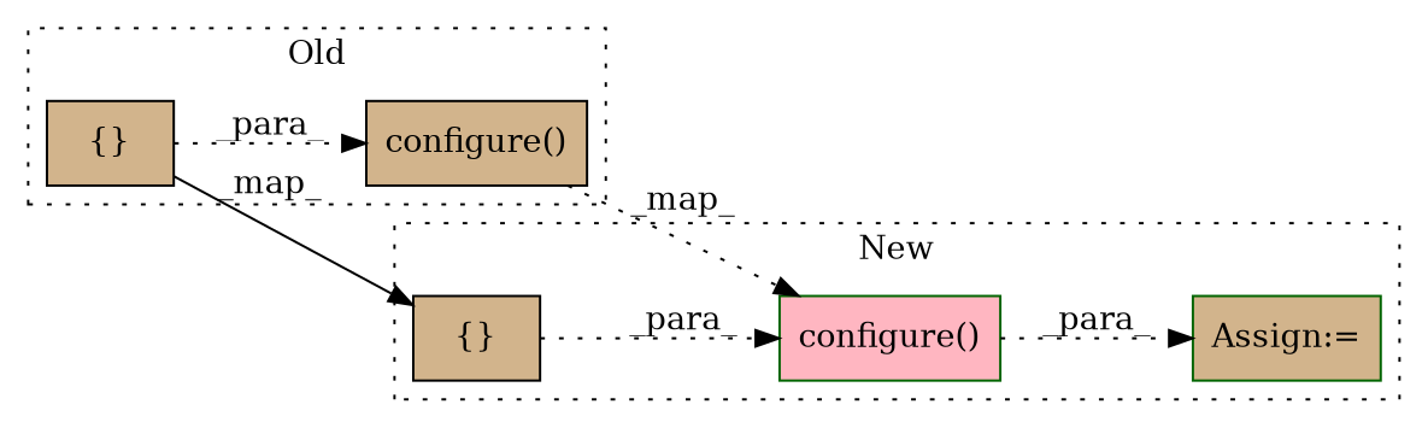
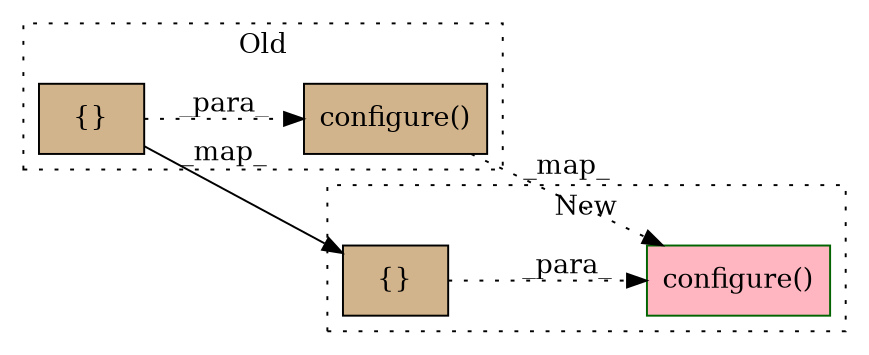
  digraph {
    rankdir=LR
    node [a=75 l="1,0" shape=box style=filled fillcolor=tan color=black]
    edge [style=dotted]
    n1 [l="27,1" label="configure()" s="4933,5001"]
    n2 [a=59 label="{}" s="4969,5000"]
    n3 [l="40,1" label="configure()" s="5039,5120" fillcolor=lightpink color=darkgreen]
-   n4 [a=68 l=3 label="Assign:=" s=5036 color=darkgreen]
    n5 [a=59 label="{}" s="5088,5119"]
    subgraph cluster_1 {
      label=Old
      style=dotted
      n1
      n2
    }
    subgraph cluster_2 {
      label=New
      style=dotted
      n3
-     n4
      n5
    }
    n1 -> n3 [label=_map_]
    n2 -> n1 [label=_para_]
    n2 -> n5 [label=_map_ style=solid]
-   n3 -> n4 [label=_para_]
    n5 -> n3 [label=_para_]
  }
